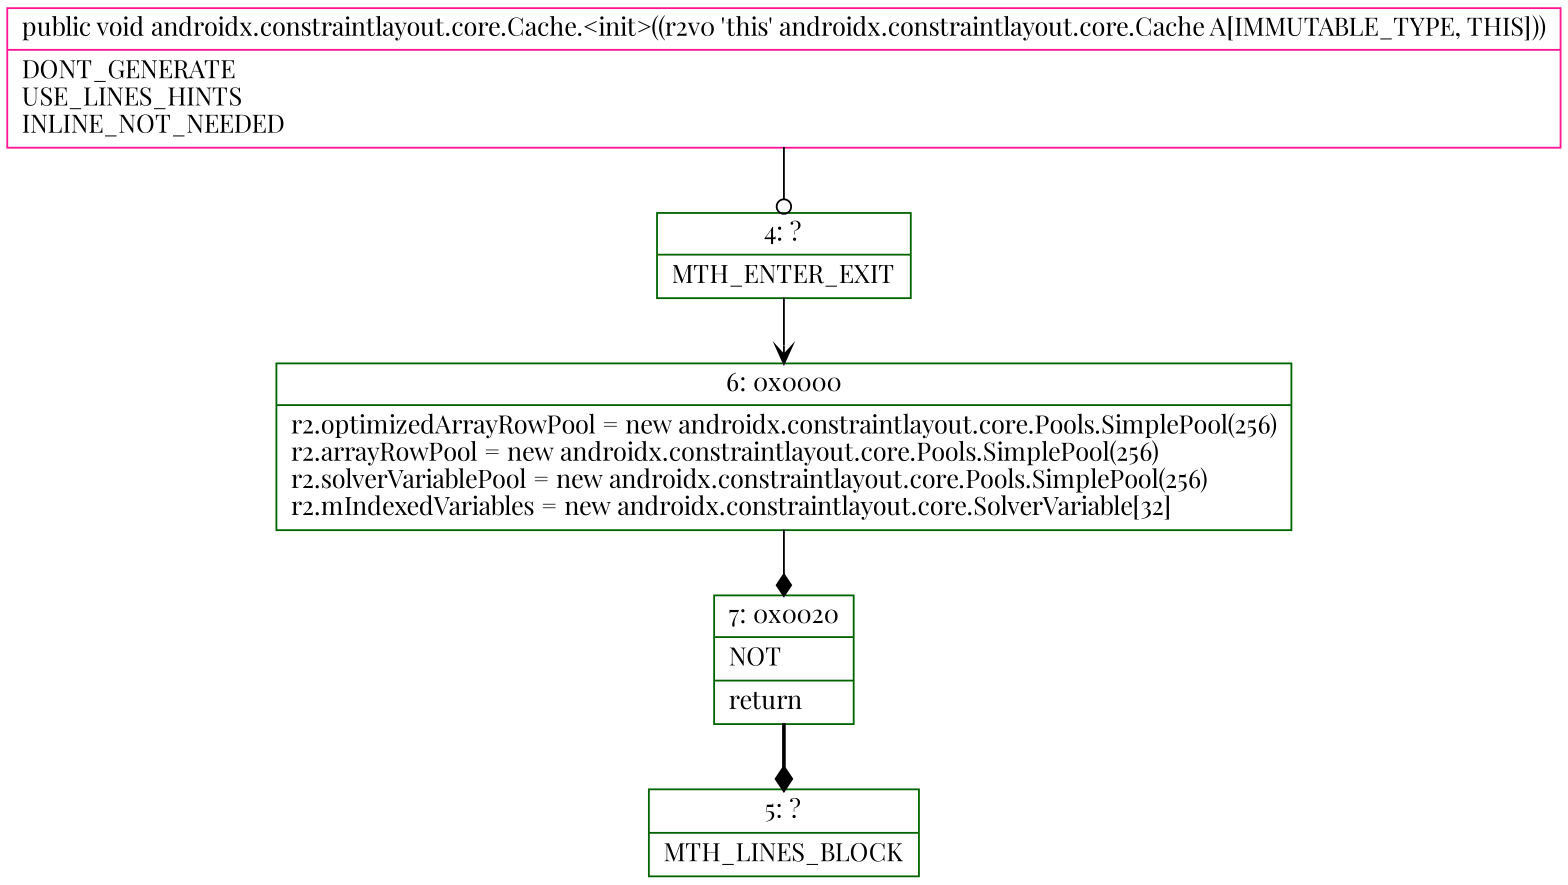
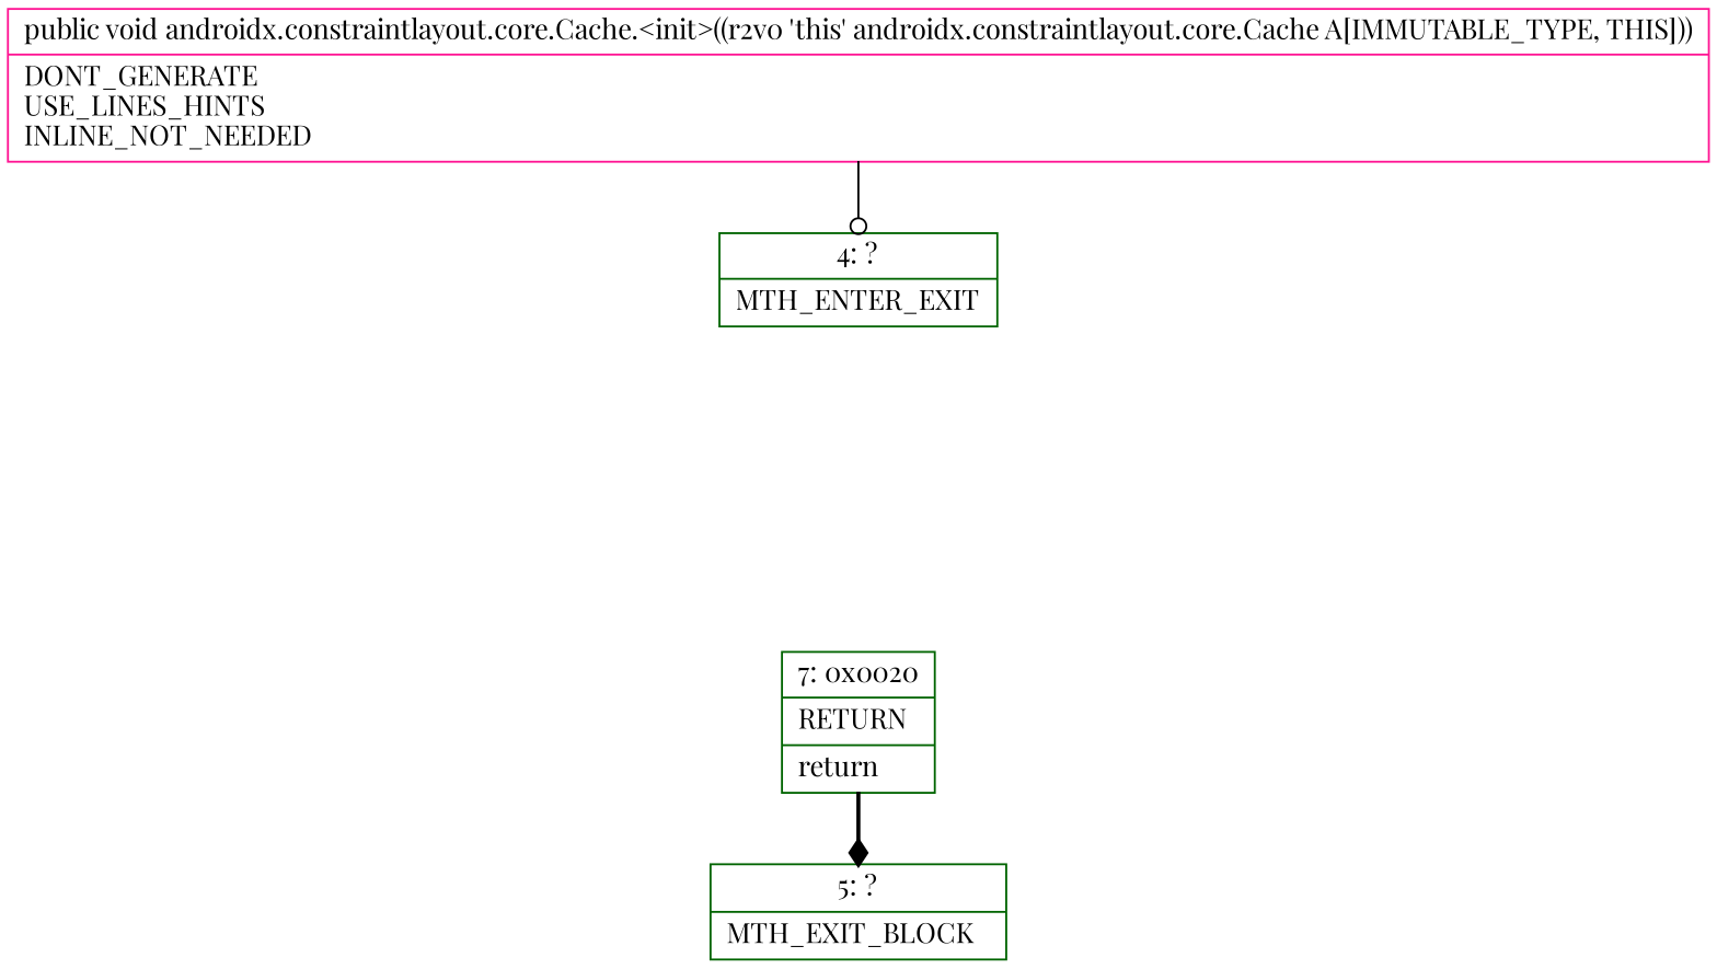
  digraph {
    fontname="Playfair Display"
    node [color=darkgreen fontname="Playfair Display" shape=record]
    edge [arrowhead=diamond fontname="Playfair Display" style=solid]
    n1 [label="{4\:\ ?|MTH_ENTER_EXIT\l}"]
-   n2 [label="{6\:\ 0x0000|r2.optimizedArrayRowPool = new androidx.constraintlayout.core.Pools.SimplePool(256)\lr2.arrayRowPool = new androidx.constraintlayout.core.Pools.SimplePool(256)\lr2.solverVariablePool = new androidx.constraintlayout.core.Pools.SimplePool(256)\lr2.mIndexedVariables = new androidx.constraintlayout.core.SolverVariable[32]\l}"]
-   n3 [label="{7\:\ 0x0020|NOT\l|return\l}"]
-   n4 [label="{5\:\ ?|MTH_LINES_BLOCK\l}"]
+   n3 [label="{7\:\ 0x0020|RETURN\l|return\l}"]
+   n4 [label="{5\:\ ?|MTH_EXIT_BLOCK\l}"]
    n5 [color=deeppink label="{public void androidx.constraintlayout.core.Cache.\<init\>((r2v0 'this' androidx.constraintlayout.core.Cache A[IMMUTABLE_TYPE, THIS]))  | DONT_GENERATE\lUSE_LINES_HINTS\lINLINE_NOT_NEEDED\l}"]
-   n1 -> n2 [arrowhead=vee]
-   n2 -> n3
    n3 -> n4 [style=bold]
    n5 -> n1 [arrowhead=odot]
  }
